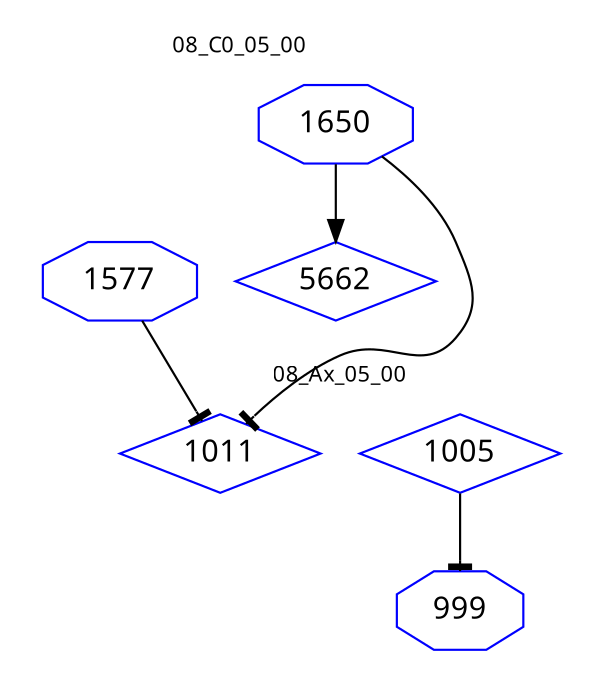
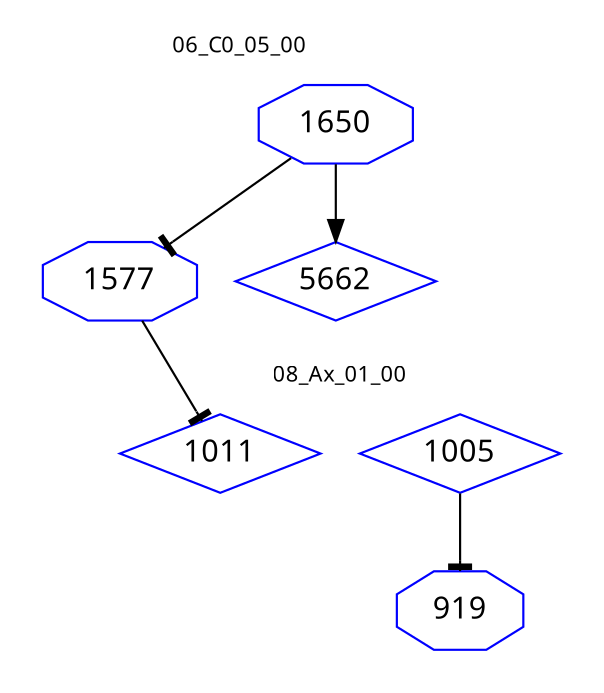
  digraph {
    fontname="Noto Sans"
    node [color=blue fontname="Noto Sans" shape=diamond]
    edge [arrowhead=tee color=black fontname="Noto Sans"]
    n1 [label=1005]
-   n2 [label=999 shape=octagon]
+   n2 [label=919 shape=octagon]
    n3 [label=1011]
    n4 [label=1650 shape=octagon]
    n5 [label=1577 shape=octagon]
    n6 [label=5662]
    subgraph cluster_1 {
      color=white
      fontsize=10
-     label="08_Ax_05_00"
+     label="08_Ax_01_00"
      n1
      n2
      n3
    }
    subgraph cluster_2 {
      color=white
      fontsize=10
-     label="08_C0_05_00"
+     label="06_C0_05_00"
      n4
      n5
      n6
    }
    n1 -> n2
-   n4 -> n3
+   n4 -> n5
    n4 -> n6 [arrowhead=normal]
    n5 -> n3
  }
